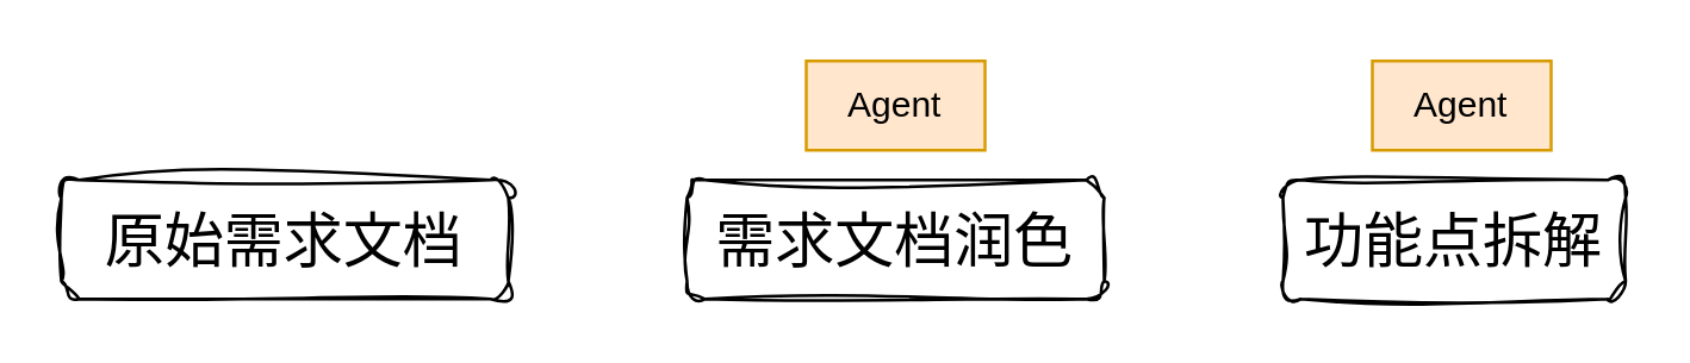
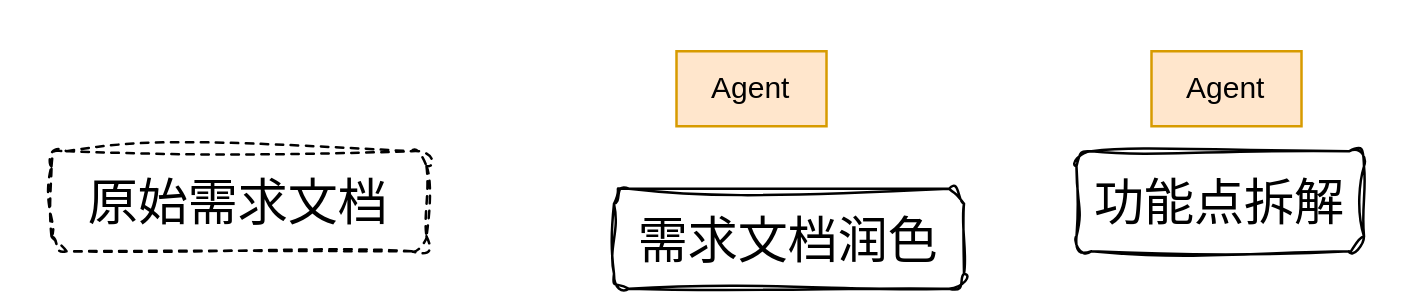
  <mxCell id="0" />
  <mxCell id="1" parent="0" />
- <mxCell id="2" value="原始需求文档" style="rounded=1;whiteSpace=wrap;html=1;fontSize=20;shadow=0;sketch=1;curveFitting=1;jiggle=2;" vertex="1" parent="1"><mxGeometry x="20" y="60" width="150" height="40" as="geometry" /></mxCell>
- <mxCell id="3" value="需求文档润色" style="rounded=1;whiteSpace=wrap;html=1;fontSize=20;sketch=1;curveFitting=1;jiggle=2;glass=0;" vertex="1" parent="1"><mxGeometry x="230" y="60" width="140" height="40" as="geometry" /></mxCell>
+ <mxCell id="2" value="原始需求文档" style="rounded=1;whiteSpace=wrap;html=1;fontSize=20;shadow=0;sketch=1;curveFitting=1;jiggle=2;dashed=1;" vertex="1" parent="1"><mxGeometry x="20" y="60" width="150" height="40" as="geometry" /></mxCell>
+ <mxCell id="3" value="需求文档润色" style="rounded=1;whiteSpace=wrap;html=1;fontSize=20;sketch=1;curveFitting=1;jiggle=2;glass=0;" vertex="1" parent="1"><mxGeometry x="245" y="75" width="140" height="40" as="geometry" /></mxCell>
  <mxCell id="4" value="Agent" style="text;html=1;align=center;verticalAlign=middle;whiteSpace=wrap;rounded=0;fillColor=#ffe6cc;strokeColor=#d79b00;" vertex="1" parent="1"><mxGeometry x="270" y="20" width="60" height="30" as="geometry" /></mxCell>
  <mxCell id="5" value="功能点拆解" style="rounded=1;whiteSpace=wrap;html=1;fontSize=20;sketch=1;curveFitting=1;jiggle=2;glass=0;" vertex="1" parent="1"><mxGeometry x="430" y="60" width="115" height="40" as="geometry" /></mxCell>
  <mxCell id="6" value="Agent" style="text;html=1;align=center;verticalAlign=middle;whiteSpace=wrap;rounded=0;fillColor=#ffe6cc;strokeColor=#d79b00;" vertex="1" parent="1"><mxGeometry x="460" y="20" width="60" height="30" as="geometry" /></mxCell>
